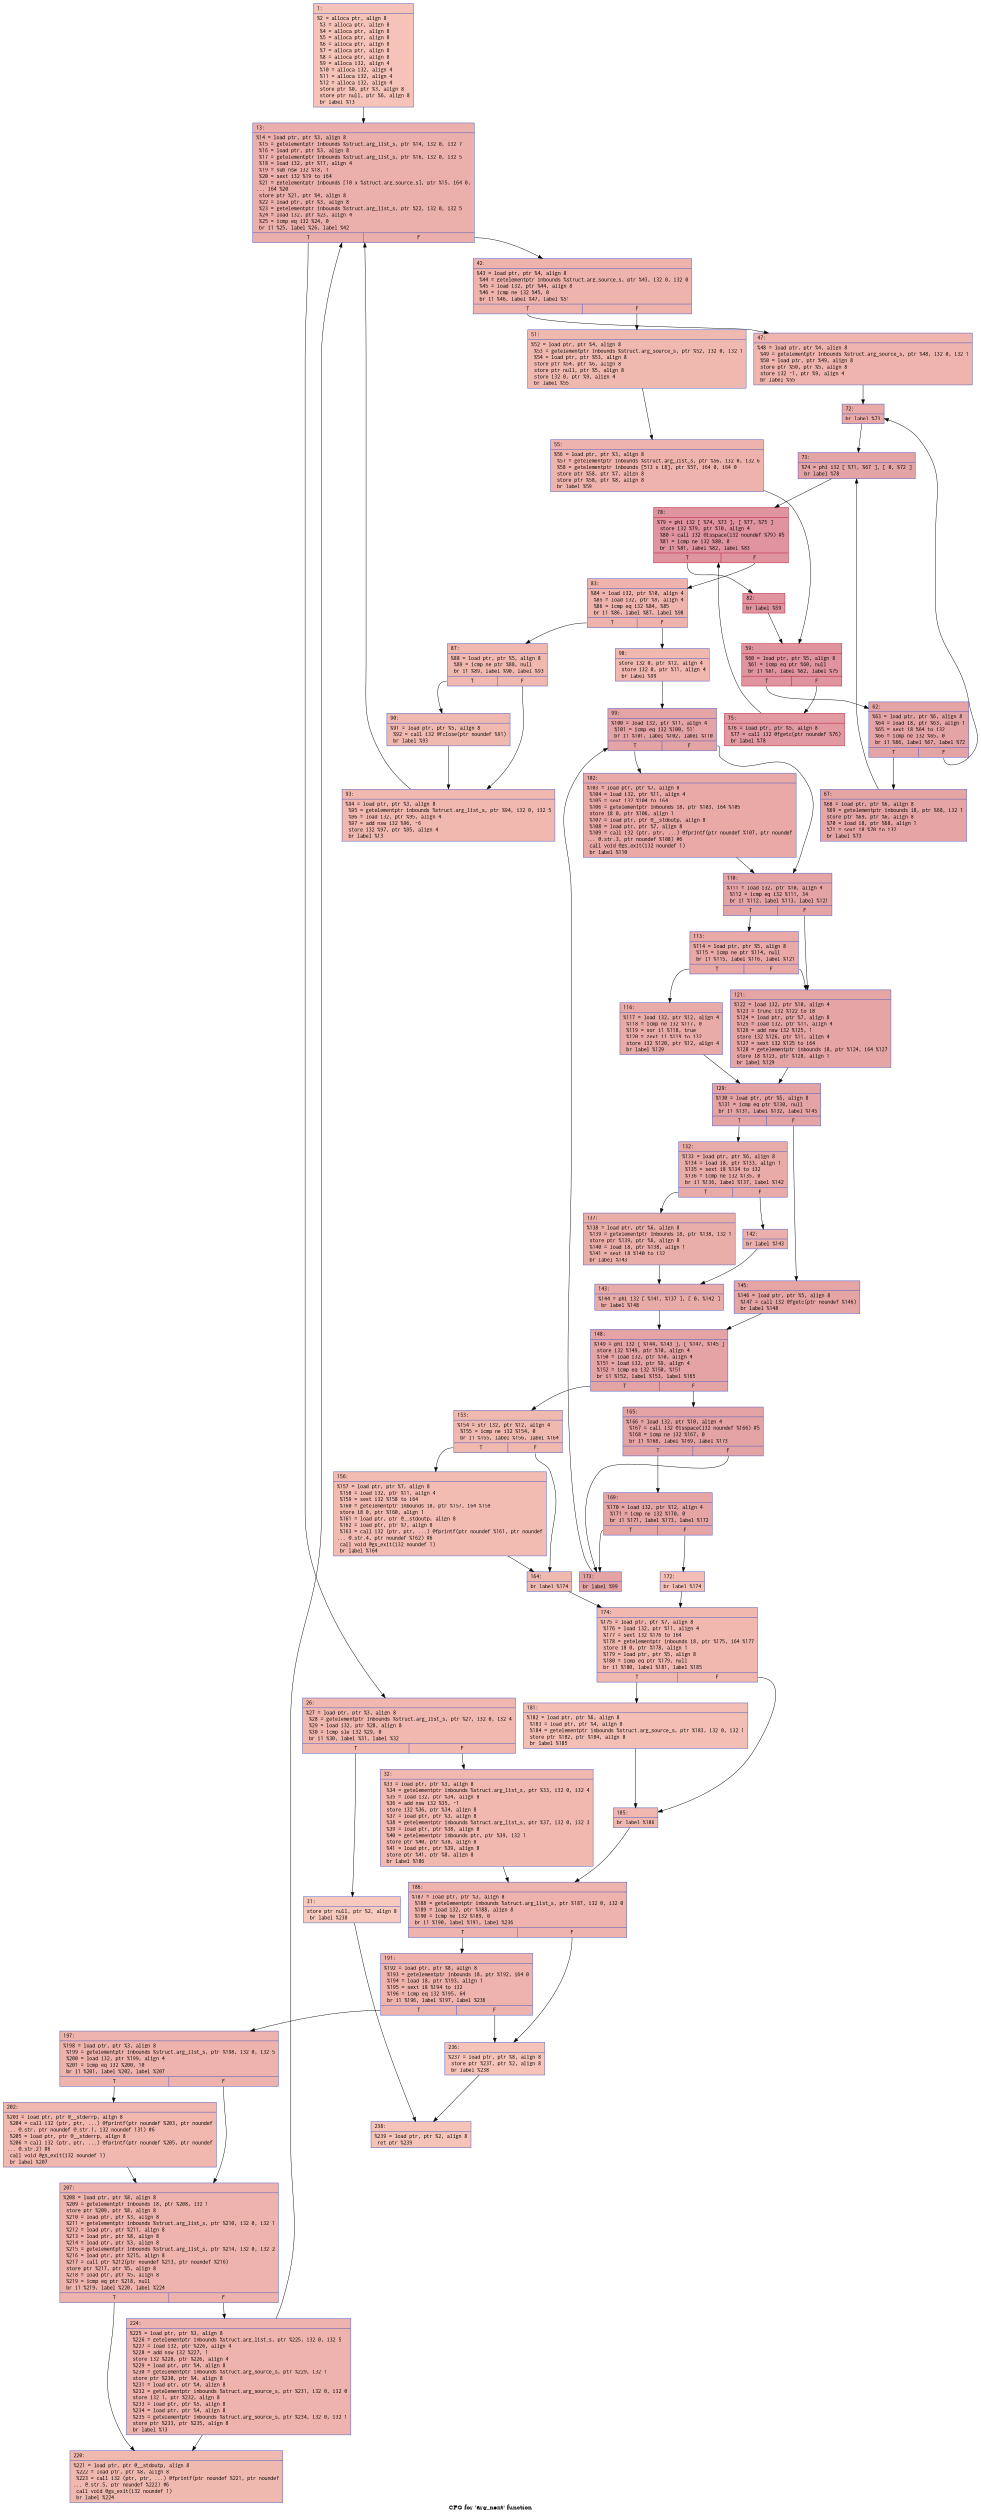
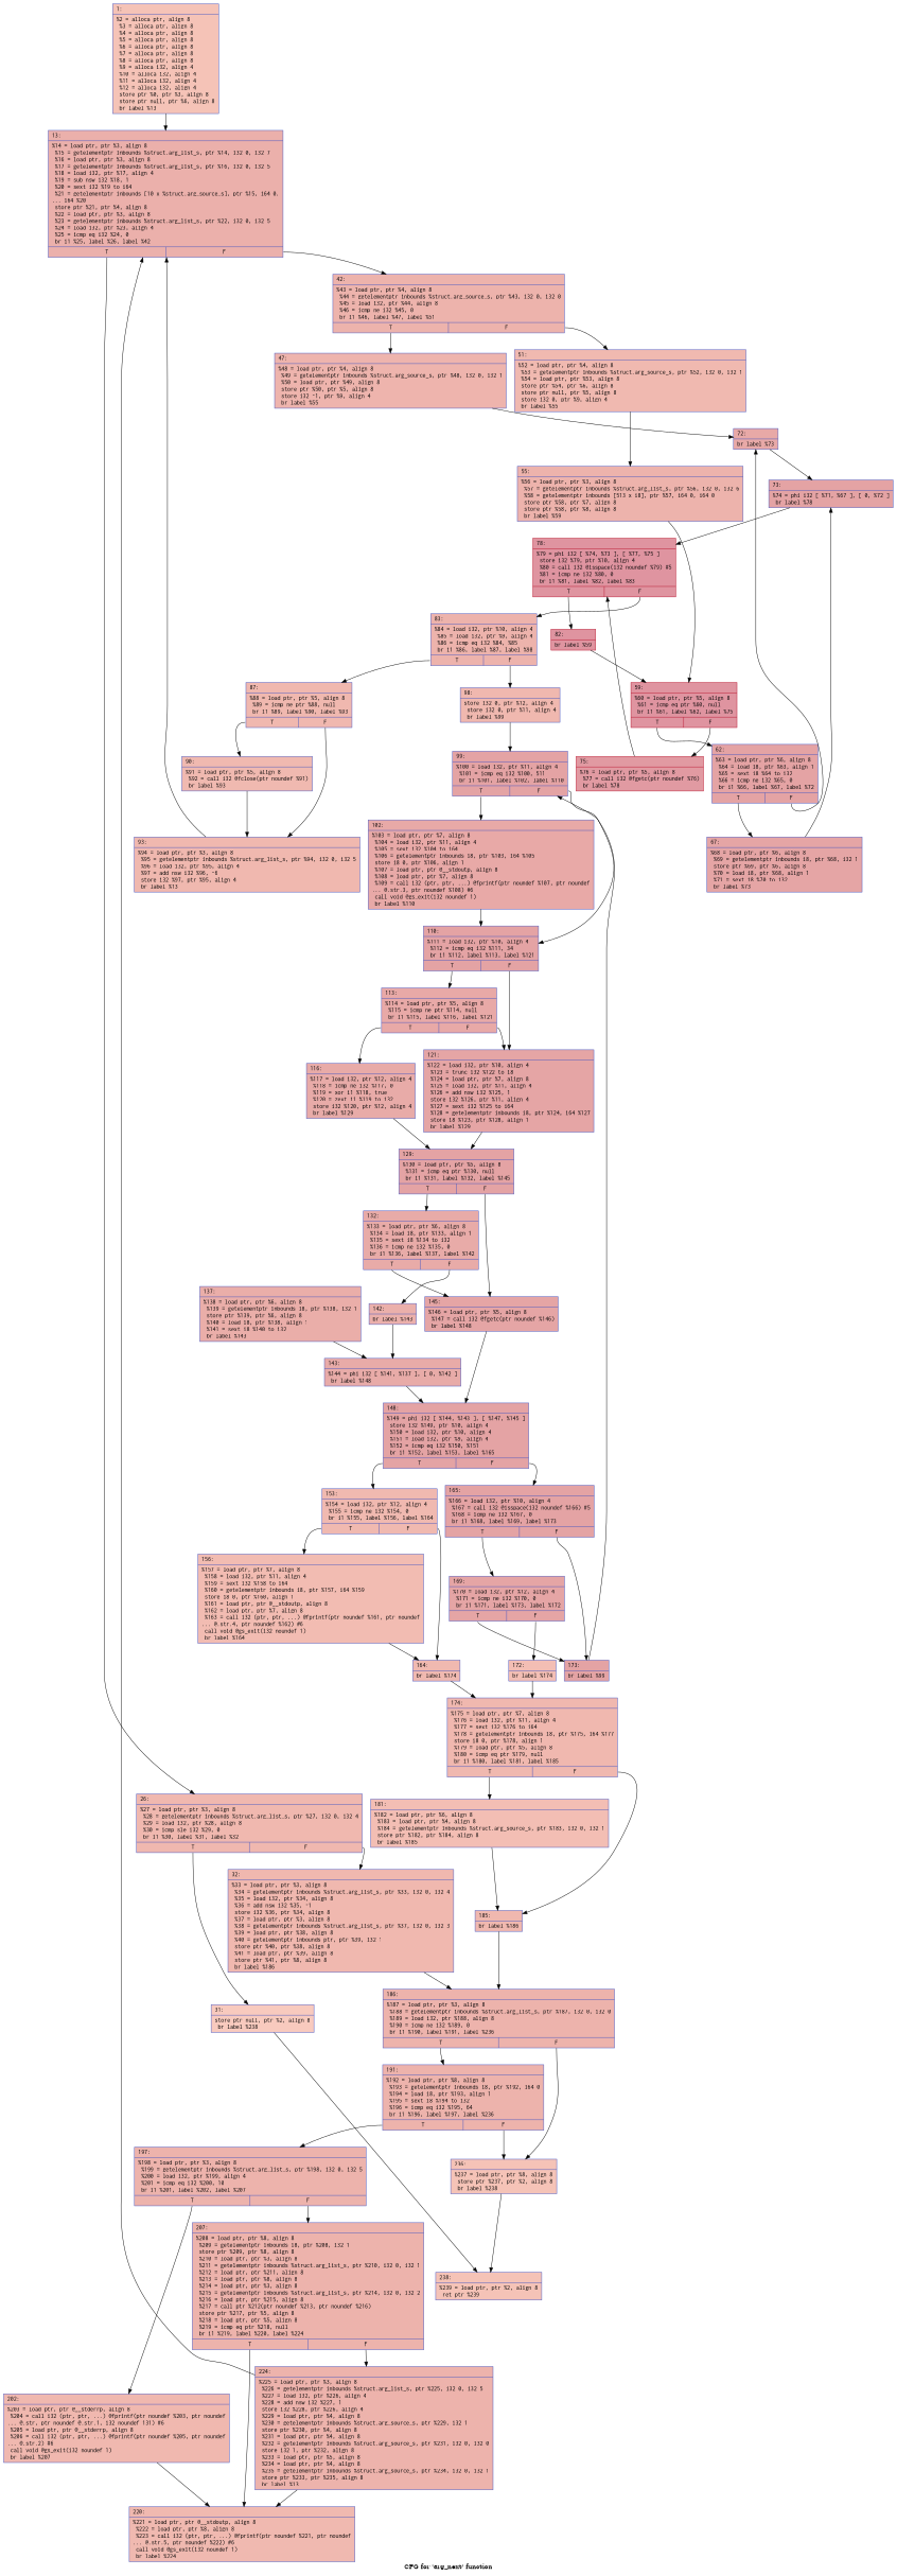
  digraph {
    label="CFG for 'arg_next' function"
    node [color="#3d50c3ff" fillcolor="#dc5d4a70" fontname=Courier shape=record style=filled]
    n1 [fillcolor="#e8765c70" label="{1:\l|  %2 = alloca ptr, align 8\l  %3 = alloca ptr, align 8\l  %4 = alloca ptr, align 8\l  %5 = alloca ptr, align 8\l  %6 = alloca ptr, align 8\l  %7 = alloca ptr, align 8\l  %8 = alloca ptr, align 8\l  %9 = alloca i32, align 4\l  %10 = alloca i32, align 4\l  %11 = alloca i32, align 4\l  %12 = alloca i32, align 4\l  store ptr %0, ptr %3, align 8\l  store ptr null, ptr %6, align 8\l  br label %13\l}"]
    n2 [fillcolor="#d24b4070" label="{13:\l|  %14 = load ptr, ptr %3, align 8\l  %15 = getelementptr inbounds %struct.arg_list_s, ptr %14, i32 0, i32 7\l  %16 = load ptr, ptr %3, align 8\l  %17 = getelementptr inbounds %struct.arg_list_s, ptr %16, i32 0, i32 5\l  %18 = load i32, ptr %17, align 4\l  %19 = sub nsw i32 %18, 1\l  %20 = sext i32 %19 to i64\l  %21 = getelementptr inbounds [10 x %struct.arg_source_s], ptr %15, i64 0,\l... i64 %20\l  store ptr %21, ptr %4, align 8\l  %22 = load ptr, ptr %3, align 8\l  %23 = getelementptr inbounds %struct.arg_list_s, ptr %22, i32 0, i32 5\l  %24 = load i32, ptr %23, align 4\l  %25 = icmp eq i32 %24, 0\l  br i1 %25, label %26, label %42\l|{<s0>T|<s1>F}}"]
    n3 [label="{26:\l|  %27 = load ptr, ptr %3, align 8\l  %28 = getelementptr inbounds %struct.arg_list_s, ptr %27, i32 0, i32 4\l  %29 = load i32, ptr %28, align 8\l  %30 = icmp sle i32 %29, 0\l  br i1 %30, label %31, label %32\l|{<s0>T|<s1>F}}"]
    n4 [fillcolor="#d6524470" label="{42:\l|  %43 = load ptr, ptr %4, align 8\l  %44 = getelementptr inbounds %struct.arg_source_s, ptr %43, i32 0, i32 0\l  %45 = load i32, ptr %44, align 8\l  %46 = icmp ne i32 %45, 0\l  br i1 %46, label %47, label %51\l|{<s0>T|<s1>F}}"]
    n5 [fillcolor="#ef886b70" label="{31:\l|  store ptr null, ptr %2, align 8\l  br label %238\l}"]
    n6 [label="{32:\l|  %33 = load ptr, ptr %3, align 8\l  %34 = getelementptr inbounds %struct.arg_list_s, ptr %33, i32 0, i32 4\l  %35 = load i32, ptr %34, align 8\l  %36 = add nsw i32 %35, -1\l  store i32 %36, ptr %34, align 8\l  %37 = load ptr, ptr %3, align 8\l  %38 = getelementptr inbounds %struct.arg_list_s, ptr %37, i32 0, i32 3\l  %39 = load ptr, ptr %38, align 8\l  %40 = getelementptr inbounds ptr, ptr %39, i32 1\l  store ptr %40, ptr %38, align 8\l  %41 = load ptr, ptr %39, align 8\l  store ptr %41, ptr %8, align 8\l  br label %186\l}"]
    n7 [fillcolor="#d8564670" label="{47:\l|  %48 = load ptr, ptr %4, align 8\l  %49 = getelementptr inbounds %struct.arg_source_s, ptr %48, i32 0, i32 1\l  %50 = load ptr, ptr %49, align 8\l  store ptr %50, ptr %5, align 8\l  store i32 -1, ptr %9, align 4\l  br label %55\l}"]
    n8 [fillcolor="#de614d70" label="{51:\l|  %52 = load ptr, ptr %4, align 8\l  %53 = getelementptr inbounds %struct.arg_source_s, ptr %52, i32 0, i32 1\l  %54 = load ptr, ptr %53, align 8\l  store ptr %54, ptr %6, align 8\l  store ptr null, ptr %5, align 8\l  store i32 0, ptr %9, align 4\l  br label %55\l}"]
    n9 [fillcolor="#e8765c70" label="{238:\l|  %239 = load ptr, ptr %2, align 8\l  ret ptr %239\l}"]
    n10 [fillcolor="#d6524470" label="{186:\l|  %187 = load ptr, ptr %3, align 8\l  %188 = getelementptr inbounds %struct.arg_list_s, ptr %187, i32 0, i32 0\l  %189 = load i32, ptr %188, align 8\l  %190 = icmp ne i32 %189, 0\l  br i1 %190, label %191, label %236\l|{<s0>T|<s1>F}}"]
    n11 [fillcolor="#ca3b3770" label="{72:\l|  br label %73\l}"]
    n12 [fillcolor="#d6524470" label="{55:\l|  %56 = load ptr, ptr %3, align 8\l  %57 = getelementptr inbounds %struct.arg_list_s, ptr %56, i32 0, i32 6\l  %58 = getelementptr inbounds [513 x i8], ptr %57, i64 0, i64 0\l  store ptr %58, ptr %7, align 8\l  store ptr %58, ptr %8, align 8\l  br label %59\l}"]
    n13 [fillcolor="#d6524470" label="{191:\l|  %192 = load ptr, ptr %8, align 8\l  %193 = getelementptr inbounds i8, ptr %192, i64 0\l  %194 = load i8, ptr %193, align 1\l  %195 = sext i8 %194 to i32\l  %196 = icmp eq i32 %195, 64\l  br i1 %196, label %197, label %236\l|{<s0>T|<s1>F}}"]
    n14 [fillcolor="#e8765c70" label="{236:\l|  %237 = load ptr, ptr %8, align 8\l  store ptr %237, ptr %2, align 8\l  br label %238\l}"]
    n15 [fillcolor="#d6524470" label="{197:\l|  %198 = load ptr, ptr %3, align 8\l  %199 = getelementptr inbounds %struct.arg_list_s, ptr %198, i32 0, i32 5\l  %200 = load i32, ptr %199, align 4\l  %201 = icmp eq i32 %200, 10\l  br i1 %201, label %202, label %207\l|{<s0>T|<s1>F}}"]
    n16 [color="#b70d28ff" fillcolor="#b70d2870" label="{59:\l|  %60 = load ptr, ptr %5, align 8\l  %61 = icmp eq ptr %60, null\l  br i1 %61, label %62, label %75\l|{<s0>T|<s1>F}}"]
    n17 [fillcolor="#c32e3170" label="{62:\l|  %63 = load ptr, ptr %6, align 8\l  %64 = load i8, ptr %63, align 1\l  %65 = sext i8 %64 to i32\l  %66 = icmp ne i32 %65, 0\l  br i1 %66, label %67, label %72\l|{<s0>T|<s1>F}}"]
    n18 [color="#b70d28ff" fillcolor="#bb1b2c70" label="{75:\l|  %76 = load ptr, ptr %5, align 8\l  %77 = call i32 @fgetc(ptr noundef %76)\l  br label %78\l}"]
    n19 [fillcolor="#c5333470" label="{67:\l|  %68 = load ptr, ptr %6, align 8\l  %69 = getelementptr inbounds i8, ptr %68, i32 1\l  store ptr %69, ptr %6, align 8\l  %70 = load i8, ptr %68, align 1\l  %71 = sext i8 %70 to i32\l  br label %73\l}"]
    n20 [color="#b70d28ff" fillcolor="#b70d2870" label="{78:\l|  %79 = phi i32 [ %74, %73 ], [ %77, %75 ]\l  store i32 %79, ptr %10, align 4\l  %80 = call i32 @isspace(i32 noundef %79) #5\l  %81 = icmp ne i32 %80, 0\l  br i1 %81, label %82, label %83\l|{<s0>T|<s1>F}}"]
    n21 [fillcolor="#c32e3170" label="{73:\l|  %74 = phi i32 [ %71, %67 ], [ 0, %72 ]\l  br label %78\l}"]
    n22 [color="#b70d28ff" fillcolor="#b70d2870" label="{82:\l|  br label %59\l}"]
    n23 [fillcolor="#d6524470" label="{83:\l|  %84 = load i32, ptr %10, align 4\l  %85 = load i32, ptr %9, align 4\l  %86 = icmp eq i32 %84, %85\l  br i1 %86, label %87, label %98\l|{<s0>T|<s1>F}}"]
    n24 [label="{87:\l|  %88 = load ptr, ptr %5, align 8\l  %89 = icmp ne ptr %88, null\l  br i1 %89, label %90, label %93\l|{<s0>T|<s1>F}}"]
    n25 [label="{98:\l|  store i32 0, ptr %12, align 4\l  store i32 0, ptr %11, align 4\l  br label %99\l}"]
    n26 [fillcolor="#de614d70" label="{90:\l|  %91 = load ptr, ptr %5, align 8\l  %92 = call i32 @fclose(ptr noundef %91)\l  br label %93\l}"]
    n27 [label="{93:\l|  %94 = load ptr, ptr %3, align 8\l  %95 = getelementptr inbounds %struct.arg_list_s, ptr %94, i32 0, i32 5\l  %96 = load i32, ptr %95, align 4\l  %97 = add nsw i32 %96, -6\l  store i32 %97, ptr %95, align 4\l  br label %13\l}"]
    n28 [fillcolor="#c32e3170" label="{99:\l|  %100 = load i32, ptr %11, align 4\l  %101 = icmp eq i32 %100, 511\l  br i1 %101, label %102, label %110\l|{<s0>T|<s1>F}}"]
    n29 [fillcolor="#ca3b3770" label="{102:\l|  %103 = load ptr, ptr %7, align 8\l  %104 = load i32, ptr %11, align 4\l  %105 = sext i32 %104 to i64\l  %106 = getelementptr inbounds i8, ptr %103, i64 %105\l  store i8 0, ptr %106, align 1\l  %107 = load ptr, ptr @__stdoutp, align 8\l  %108 = load ptr, ptr %7, align 8\l  %109 = call i32 (ptr, ptr, ...) @fprintf(ptr noundef %107, ptr noundef\l... @.str.3, ptr noundef %108) #6\l  call void @gs_exit(i32 noundef 1)\l  br label %110\l}"]
    n30 [fillcolor="#c32e3170" label="{110:\l|  %111 = load i32, ptr %10, align 4\l  %112 = icmp eq i32 %111, 34\l  br i1 %112, label %113, label %121\l|{<s0>T|<s1>F}}"]
    n31 [fillcolor="#ca3b3770" label="{113:\l|  %114 = load ptr, ptr %5, align 8\l  %115 = icmp ne ptr %114, null\l  br i1 %115, label %116, label %121\l|{<s0>T|<s1>F}}"]
    n32 [fillcolor="#c5333470" label="{121:\l|  %122 = load i32, ptr %10, align 4\l  %123 = trunc i32 %122 to i8\l  %124 = load ptr, ptr %7, align 8\l  %125 = load i32, ptr %11, align 4\l  %126 = add nsw i32 %125, 1\l  store i32 %126, ptr %11, align 4\l  %127 = sext i32 %125 to i64\l  %128 = getelementptr inbounds i8, ptr %124, i64 %127\l  store i8 %123, ptr %128, align 1\l  br label %129\l}"]
    n33 [fillcolor="#cc403a70" label="{116:\l|  %117 = load i32, ptr %12, align 4\l  %118 = icmp ne i32 %117, 0\l  %119 = xor i1 %118, true\l  %120 = zext i1 %119 to i32\l  store i32 %120, ptr %12, align 4\l  br label %129\l}"]
    n34 [fillcolor="#c32e3170" label="{129:\l|  %130 = load ptr, ptr %5, align 8\l  %131 = icmp eq ptr %130, null\l  br i1 %131, label %132, label %145\l|{<s0>T|<s1>F}}"]
    n35 [fillcolor="#cc403a70" label="{132:\l|  %133 = load ptr, ptr %6, align 8\l  %134 = load i8, ptr %133, align 1\l  %135 = sext i8 %134 to i32\l  %136 = icmp ne i32 %135, 0\l  br i1 %136, label %137, label %142\l|{<s0>T|<s1>F}}"]
    n36 [fillcolor="#c5333470" label="{145:\l|  %146 = load ptr, ptr %5, align 8\l  %147 = call i32 @fgetc(ptr noundef %146)\l  br label %148\l}"]
    n37 [fillcolor="#d0473d70" label="{137:\l|  %138 = load ptr, ptr %6, align 8\l  %139 = getelementptr inbounds i8, ptr %138, i32 1\l  store ptr %139, ptr %6, align 8\l  %140 = load i8, ptr %138, align 1\l  %141 = sext i8 %140 to i32\l  br label %143\l}"]
    n38 [fillcolor="#d24b4070" label="{142:\l|  br label %143\l}"]
    n39 [fillcolor="#c32e3170" label="{148:\l|  %149 = phi i32 [ %144, %143 ], [ %147, %145 ]\l  store i32 %149, ptr %10, align 4\l  %150 = load i32, ptr %10, align 4\l  %151 = load i32, ptr %9, align 4\l  %152 = icmp eq i32 %150, %151\l  br i1 %152, label %153, label %165\l|{<s0>T|<s1>F}}"]
    n40 [fillcolor="#cc403a70" label="{143:\l|  %144 = phi i32 [ %141, %137 ], [ 0, %142 ]\l  br label %148\l}"]
-   n41 [fillcolor="#de614d70" label="{153:\l|  %154 = str i32, ptr %12, align 4\l  %155 = icmp ne i32 %154, 0\l  br i1 %155, label %156, label %164\l|{<s0>T|<s1>F}}"]
+   n41 [fillcolor="#de614d70" label="{153:\l|  %154 = load i32, ptr %12, align 4\l  %155 = icmp ne i32 %154, 0\l  br i1 %155, label %156, label %164\l|{<s0>T|<s1>F}}"]
    n42 [fillcolor="#c32e3170" label="{165:\l|  %166 = load i32, ptr %10, align 4\l  %167 = call i32 @isspace(i32 noundef %166) #5\l  %168 = icmp ne i32 %167, 0\l  br i1 %168, label %169, label %173\l|{<s0>T|<s1>F}}"]
    n43 [fillcolor="#e1675170" label="{156:\l|  %157 = load ptr, ptr %7, align 8\l  %158 = load i32, ptr %11, align 4\l  %159 = sext i32 %158 to i64\l  %160 = getelementptr inbounds i8, ptr %157, i64 %159\l  store i8 0, ptr %160, align 1\l  %161 = load ptr, ptr @__stdoutp, align 8\l  %162 = load ptr, ptr %7, align 8\l  %163 = call i32 (ptr, ptr, ...) @fprintf(ptr noundef %161, ptr noundef\l... @.str.4, ptr noundef %162) #6\l  call void @gs_exit(i32 noundef 1)\l  br label %164\l}"]
    n44 [fillcolor="#de614d70" label="{164:\l|  br label %174\l}"]
    n45 [fillcolor="#c5333470" label="{169:\l|  %170 = load i32, ptr %12, align 4\l  %171 = icmp ne i32 %170, 0\l  br i1 %171, label %173, label %172\l|{<s0>T|<s1>F}}"]
    n46 [fillcolor="#c32e3170" label="{173:\l|  br label %99\l}"]
    n47 [label="{174:\l|  %175 = load ptr, ptr %7, align 8\l  %176 = load i32, ptr %11, align 4\l  %177 = sext i32 %176 to i64\l  %178 = getelementptr inbounds i8, ptr %175, i64 %177\l  store i8 0, ptr %178, align 1\l  %179 = load ptr, ptr %5, align 8\l  %180 = icmp eq ptr %179, null\l  br i1 %180, label %181, label %185\l|{<s0>T|<s1>F}}"]
    n48 [fillcolor="#e36c5570" label="{172:\l|  br label %174\l}"]
    n49 [fillcolor="#e36c5570" label="{181:\l|  %182 = load ptr, ptr %6, align 8\l  %183 = load ptr, ptr %4, align 8\l  %184 = getelementptr inbounds %struct.arg_source_s, ptr %183, i32 0, i32 1\l  store ptr %182, ptr %184, align 8\l  br label %185\l}"]
    n50 [label="{185:\l|  br label %186\l}"]
    n51 [label="{202:\l|  %203 = load ptr, ptr @__stderrp, align 8\l  %204 = call i32 (ptr, ptr, ...) @fprintf(ptr noundef %203, ptr noundef\l... @.str, ptr noundef @.str.1, i32 noundef 131) #6\l  %205 = load ptr, ptr @__stderrp, align 8\l  %206 = call i32 (ptr, ptr, ...) @fprintf(ptr noundef %205, ptr noundef\l... @.str.2) #6\l  call void @gs_exit(i32 noundef 1)\l  br label %207\l}"]
    n52 [fillcolor="#d6524470" label="{207:\l|  %208 = load ptr, ptr %8, align 8\l  %209 = getelementptr inbounds i8, ptr %208, i32 1\l  store ptr %209, ptr %8, align 8\l  %210 = load ptr, ptr %3, align 8\l  %211 = getelementptr inbounds %struct.arg_list_s, ptr %210, i32 0, i32 1\l  %212 = load ptr, ptr %211, align 8\l  %213 = load ptr, ptr %8, align 8\l  %214 = load ptr, ptr %3, align 8\l  %215 = getelementptr inbounds %struct.arg_list_s, ptr %214, i32 0, i32 2\l  %216 = load ptr, ptr %215, align 8\l  %217 = call ptr %212(ptr noundef %213, ptr noundef %216)\l  store ptr %217, ptr %5, align 8\l  %218 = load ptr, ptr %5, align 8\l  %219 = icmp eq ptr %218, null\l  br i1 %219, label %220, label %224\l|{<s0>T|<s1>F}}"]
    n53 [fillcolor="#de614d70" label="{220:\l|  %221 = load ptr, ptr @__stdoutp, align 8\l  %222 = load ptr, ptr %8, align 8\l  %223 = call i32 (ptr, ptr, ...) @fprintf(ptr noundef %221, ptr noundef\l... @.str.5, ptr noundef %222) #6\l  call void @gs_exit(i32 noundef 1)\l  br label %224\l}"]
    n54 [fillcolor="#d6524470" label="{224:\l|  %225 = load ptr, ptr %3, align 8\l  %226 = getelementptr inbounds %struct.arg_list_s, ptr %225, i32 0, i32 5\l  %227 = load i32, ptr %226, align 4\l  %228 = add nsw i32 %227, 1\l  store i32 %228, ptr %226, align 4\l  %229 = load ptr, ptr %4, align 8\l  %230 = getelementptr inbounds %struct.arg_source_s, ptr %229, i32 1\l  store ptr %230, ptr %4, align 8\l  %231 = load ptr, ptr %4, align 8\l  %232 = getelementptr inbounds %struct.arg_source_s, ptr %231, i32 0, i32 0\l  store i32 1, ptr %232, align 8\l  %233 = load ptr, ptr %5, align 8\l  %234 = load ptr, ptr %4, align 8\l  %235 = getelementptr inbounds %struct.arg_source_s, ptr %234, i32 0, i32 1\l  store ptr %233, ptr %235, align 8\l  br label %13\l}"]
    n1 -> n2
    n2 -> n3 [tailport=s0]
    n2 -> n4 [tailport=s1]
    n3 -> n5 [tailport=s0]
    n3 -> n6 [tailport=s1]
    n4 -> n7 [tailport=s0]
    n4 -> n8 [tailport=s1]
    n5 -> n9
    n6 -> n10
    n7 -> n11
    n8 -> n12
    n10 -> n13 [tailport=s0]
    n10 -> n14 [tailport=s1]
    n11 -> n21
    n12 -> n16
    n13 -> n14 [tailport=s1]
    n13 -> n15 [tailport=s0]
    n14 -> n9
    n15 -> n51 [tailport=s0]
    n15 -> n52 [tailport=s1]
    n16 -> n17 [tailport=s0]
    n16 -> n18 [tailport=s1]
    n17 -> n11 [tailport=s1]
    n17 -> n19 [tailport=s0]
    n18 -> n20
    n19 -> n21
    n20 -> n22 [tailport=s0]
    n20 -> n23 [tailport=s1]
    n21 -> n20
    n22 -> n16
    n23 -> n24 [tailport=s0]
    n23 -> n25 [tailport=s1]
    n24 -> n26 [tailport=s0]
    n24 -> n27 [tailport=s1]
    n25 -> n28
    n26 -> n27
    n27 -> n2
    n28 -> n29 [tailport=s0]
    n28 -> n30 [tailport=s1]
    n29 -> n30
    n30 -> n31 [tailport=s0]
    n30 -> n32 [tailport=s1]
    n31 -> n32 [tailport=s1]
    n31 -> n33 [tailport=s0]
    n32 -> n34
    n33 -> n34
    n34 -> n35 [tailport=s0]
    n34 -> n36 [tailport=s1]
-   n35 -> n37 [tailport=s0]
+   n35 -> n36 [tailport=s0]
    n35 -> n38 [tailport=s1]
    n36 -> n39
    n37 -> n40
    n38 -> n40
    n39 -> n41 [tailport=s0]
    n39 -> n42 [tailport=s1]
    n40 -> n39
    n41 -> n43 [tailport=s0]
    n41 -> n44 [tailport=s1]
    n42 -> n45 [tailport=s0]
    n42 -> n46 [tailport=s1]
    n43 -> n44
    n44 -> n47
    n45 -> n46 [tailport=s0]
    n45 -> n48 [tailport=s1]
    n46 -> n28
    n47 -> n49 [tailport=s0]
    n47 -> n50 [tailport=s1]
    n48 -> n47
    n49 -> n50
    n50 -> n10
-   n51 -> n52
+   n51 -> n53
    n52 -> n53 [tailport=s0]
    n52 -> n54 [tailport=s1]
    n54 -> n2
    n54 -> n53
  }
